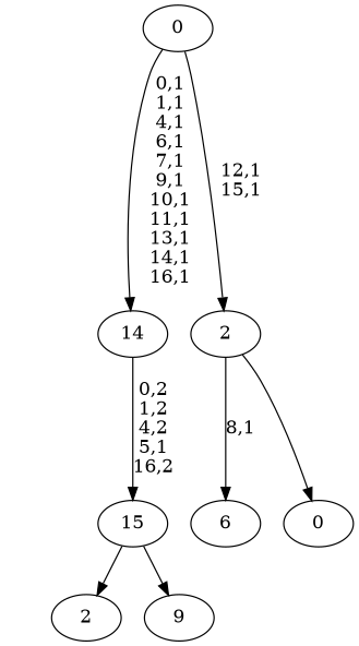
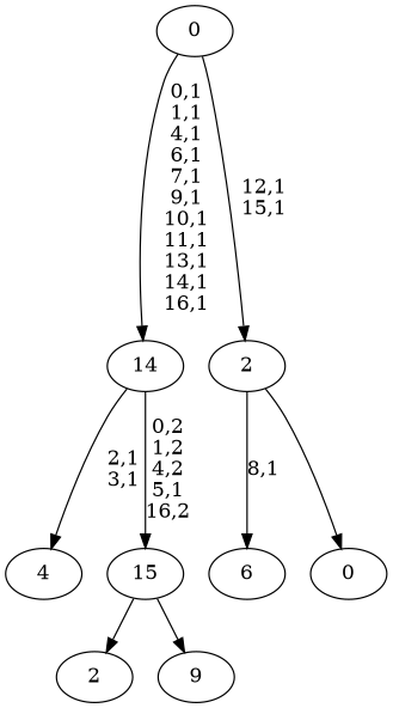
  digraph {
+   n1 [label=4]
    n2 [label=6]
    n3 [label=2]
    n4 [label=9]
    15
    14
    n7 [label=0]
    2
    0
    15 -> n3
    15 -> n4
+   14 -> n1 [label="2,1\n3,1"]
    14 -> 15 [label="0,2\n1,2\n4,2\n5,1\n16,2"]
    2 -> n2 [label="8,1"]
    2 -> n7
    0 -> 14 [label="0,1\n1,1\n4,1\n6,1\n7,1\n9,1\n10,1\n11,1\n13,1\n14,1\n16,1"]
    0 -> 2 [label="12,1\n15,1"]
  }
